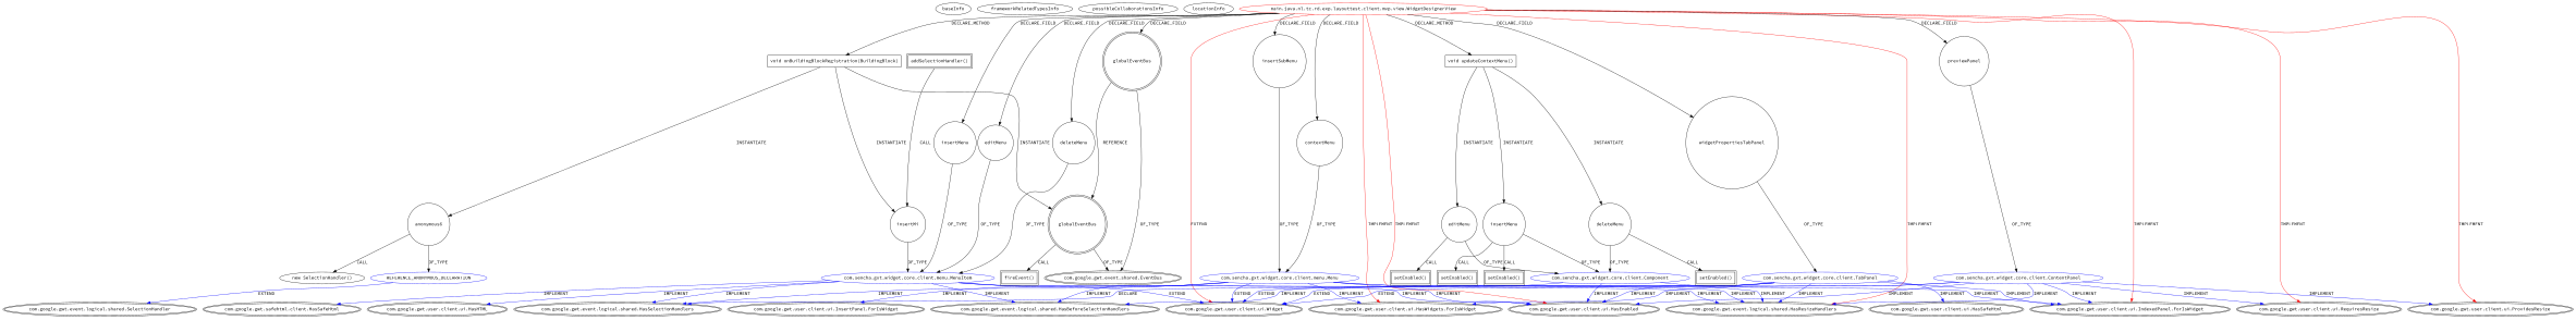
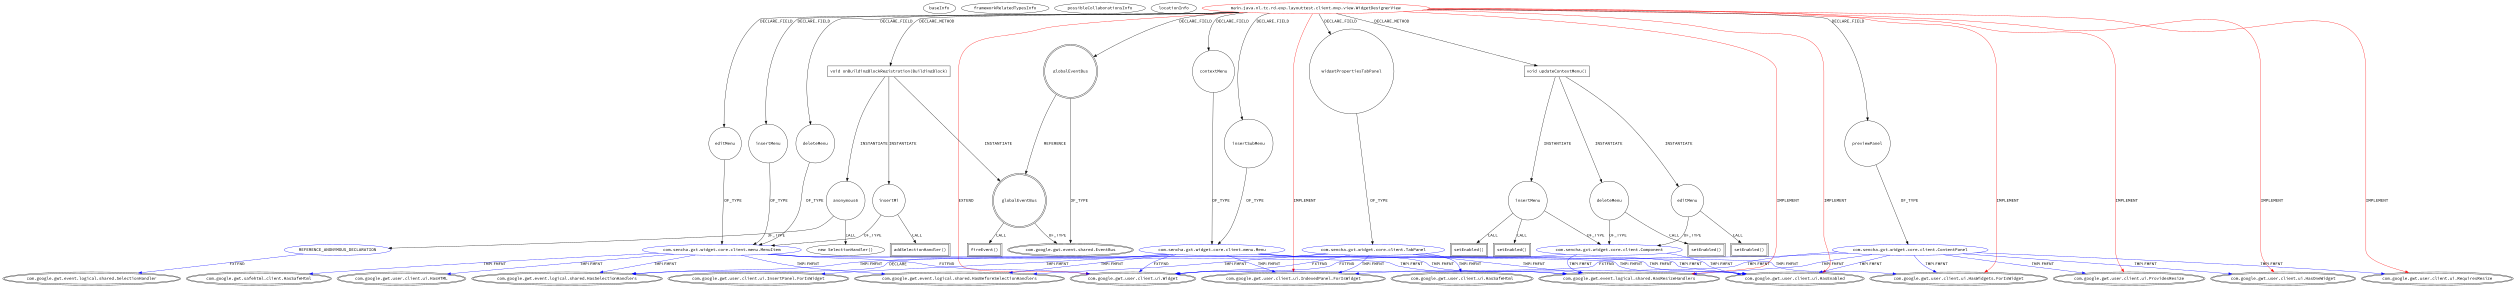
  digraph {
    fontname="Source Code Pro"
    node [fontname="Source Code Pro" isFrameworkType=true vertexType=FRAMEWORK_INTERFACE_TYPE]
    edge [fontname="Source Code Pro"]
    baseInfo [category=extension_graph graphId=4344 isAnonymous=false possibleRelation=true isFrameworkType="" vertexType=""]
    frameworkRelatedTypesInfo [0="com.google.gwt.user.client.ui.Widget" 1="com.google.gwt.event.logical.shared.HasResizeHandlers" 2="com.google.gwt.user.client.ui.HasEnabled" 3="com.google.gwt.user.client.ui.HasWidgets.ForIsWidget" 4="com.google.gwt.user.client.ui.IndexedPanel.ForIsWidget" 5="com.google.gwt.user.client.ui.RequiresResize" 6="com.google.gwt.user.client.ui.ProvidesResize" 7="com.google.gwt.user.client.ui.HasOneWidget" isFrameworkType="" vertexType=""]
    possibleCollaborationsInfo [0="4344~CLIENT_METHOD_DECLARATION-INSTANTIATION-FIELD_DECLARATION-FIELD_DECLARATION-FIELD_DECLARATION-~com.google.gwt.user.client.ui.Widget com.google.gwt.event.logical.shared.HasResizeHandlers com.google.gwt.user.client.ui.HasEnabled com.google.gwt.user.client.ui.HasWidgets.ForIsWidget com.google.gwt.user.client.ui.IndexedPanel.ForIsWidget com.google.gwt.user.client.ui.RequiresResize com.google.gwt.user.client.ui.ProvidesResize com.google.gwt.user.client.ui.HasOneWidget ~com.google.gwt.user.client.ui.Widget com.google.gwt.event.logical.shared.HasResizeHandlers com.google.gwt.user.client.ui.HasEnabled com.google.gwt.event.logical.shared.HasSelectionHandlers com.google.gwt.event.logical.shared.HasBeforeSelectionHandlers com.google.gwt.safehtml.client.HasSafeHtml com.google.gwt.user.client.ui.HasHTML ~false~false" 1="4344~FIELD_DECLARATION-~com.google.gwt.user.client.ui.Widget com.google.gwt.event.logical.shared.HasResizeHandlers com.google.gwt.user.client.ui.HasEnabled com.google.gwt.user.client.ui.HasWidgets.ForIsWidget com.google.gwt.user.client.ui.IndexedPanel.ForIsWidget com.google.gwt.user.client.ui.RequiresResize com.google.gwt.user.client.ui.ProvidesResize com.google.gwt.user.client.ui.HasOneWidget ~com.google.gwt.user.client.ui.Widget com.google.gwt.event.logical.shared.HasResizeHandlers com.google.gwt.user.client.ui.HasEnabled com.google.gwt.user.client.ui.HasWidgets.ForIsWidget com.google.gwt.user.client.ui.IndexedPanel.ForIsWidget com.google.gwt.user.client.ui.RequiresResize com.google.gwt.user.client.ui.ProvidesResize com.google.gwt.user.client.ui.HasOneWidget ~false~false" 2="4344~CLIENT_METHOD_DECLARATION-METHOD_CALL-CLIENT_METHOD_DECLARATION-METHOD_CALL-CLIENT_METHOD_DECLARATION-METHOD_CALL-~com.google.gwt.user.client.ui.Widget com.google.gwt.event.logical.shared.HasResizeHandlers com.google.gwt.user.client.ui.HasEnabled com.google.gwt.user.client.ui.HasWidgets.ForIsWidget com.google.gwt.user.client.ui.IndexedPanel.ForIsWidget com.google.gwt.user.client.ui.RequiresResize com.google.gwt.user.client.ui.ProvidesResize com.google.gwt.user.client.ui.HasOneWidget ~com.google.gwt.user.client.ui.Widget com.google.gwt.event.logical.shared.HasResizeHandlers com.google.gwt.user.client.ui.HasEnabled ~false~false" 3="4344~FIELD_DECLARATION-~com.google.gwt.user.client.ui.Widget com.google.gwt.event.logical.shared.HasResizeHandlers com.google.gwt.user.client.ui.HasEnabled com.google.gwt.user.client.ui.HasWidgets.ForIsWidget com.google.gwt.user.client.ui.IndexedPanel.ForIsWidget com.google.gwt.user.client.ui.RequiresResize com.google.gwt.user.client.ui.ProvidesResize com.google.gwt.user.client.ui.HasOneWidget ~com.google.gwt.user.client.ui.Widget com.google.gwt.event.logical.shared.HasResizeHandlers com.google.gwt.user.client.ui.HasEnabled com.google.gwt.user.client.ui.IndexedPanel.ForIsWidget com.google.gwt.event.logical.shared.HasBeforeSelectionHandlers com.google.gwt.event.logical.shared.HasSelectionHandlers com.google.gwt.user.client.ui.HasWidgets ~false~false" 4="4344~FIELD_DECLARATION-FIELD_DECLARATION-~com.google.gwt.user.client.ui.Widget com.google.gwt.event.logical.shared.HasResizeHandlers com.google.gwt.user.client.ui.HasEnabled com.google.gwt.user.client.ui.HasWidgets.ForIsWidget com.google.gwt.user.client.ui.IndexedPanel.ForIsWidget com.google.gwt.user.client.ui.RequiresResize com.google.gwt.user.client.ui.ProvidesResize com.google.gwt.user.client.ui.HasOneWidget ~com.google.gwt.user.client.ui.Widget com.google.gwt.event.logical.shared.HasResizeHandlers com.google.gwt.user.client.ui.HasEnabled com.google.gwt.user.client.ui.HasWidgets.ForIsWidget com.google.gwt.user.client.ui.IndexedPanel.ForIsWidget com.google.gwt.user.client.ui.InsertPanel.ForIsWidget com.google.gwt.event.logical.shared.HasBeforeSelectionHandlers com.google.gwt.event.logical.shared.HasSelectionHandlers ~false~false" 5="4344~CLIENT_METHOD_DECLARATION-INSTANTIATION-~com.google.gwt.user.client.ui.Widget com.google.gwt.event.logical.shared.HasResizeHandlers com.google.gwt.user.client.ui.HasEnabled com.google.gwt.user.client.ui.HasWidgets.ForIsWidget com.google.gwt.user.client.ui.IndexedPanel.ForIsWidget com.google.gwt.user.client.ui.RequiresResize com.google.gwt.user.client.ui.ProvidesResize com.google.gwt.user.client.ui.HasOneWidget ~com.google.gwt.event.logical.shared.SelectionHandler ~false~true" isFrameworkType="" vertexType=""]
    locationInfo [contextSignature=WidgetDesignerView filePath="/rdomingonl-layoutTest/layoutTest-master/src/main/java/nl/tc/rd/exp/layouttest/client/mvp/view/WidgetDesignerView.java" graphId=4344 projectName="rdomingonl-layoutTest" isFrameworkType="" vertexType=""]
    n5 [color=red isFrameworkType=false label="main.java.nl.tc.rd.exp.layouttest.client.mvp.view.WidgetDesignerView" vertexType=ROOT_CLIENT_CLASS_DECLARATION]
    n6 [label="com.google.gwt.user.client.ui.Widget" peripheries=2 vertexType=FRAMEWORK_CLASS_TYPE]
    n7 [label="com.google.gwt.event.logical.shared.HasResizeHandlers" peripheries=2]
    n8 [label="com.google.gwt.user.client.ui.HasEnabled" peripheries=2]
    n9 [label="com.google.gwt.user.client.ui.HasWidgets.ForIsWidget" peripheries=2]
    n10 [label="com.google.gwt.user.client.ui.IndexedPanel.ForIsWidget" peripheries=2]
    n11 [label="com.google.gwt.user.client.ui.RequiresResize" peripheries=2]
    n12 [label="com.google.gwt.user.client.ui.ProvidesResize" peripheries=2]
+   n13 [label="com.google.gwt.user.client.ui.HasOneWidget" peripheries=2]
    n14 [isFrameworkType=false label=contextMenu shape=circle vertexType=FIELD_DECLARATION]
    n15 [isFrameworkType=false label=deleteMenu shape=circle vertexType=FIELD_DECLARATION]
    n16 [isFrameworkType=false label=editMenu shape=circle vertexType=FIELD_DECLARATION]
    n17 [label=globalEventBus peripheries=2 shape=circle vertexType=FIELD_DECLARATION]
    n18 [isFrameworkType=false label=insertMenu shape=circle vertexType=FIELD_DECLARATION]
    n19 [isFrameworkType=false label=insertSubMenu shape=circle vertexType=FIELD_DECLARATION]
    n20 [isFrameworkType=false label=previewPanel shape=circle vertexType=FIELD_DECLARATION]
    n21 [isFrameworkType=false label=widgetPropertiesTabPanel shape=circle vertexType=FIELD_DECLARATION]
    n22 [isFrameworkType=false label="void updateContextMenu()" shape=box vertexType=CLIENT_METHOD_DECLARATION]
    n23 [isFrameworkType=false label="void onBuildingBlockRegistration(BuildingBlock)" shape=box vertexType=CLIENT_METHOD_DECLARATION]
    n24 [color=blue isFrameworkType=false label="com.sencha.gxt.widget.core.client.menu.Menu" vertexType=REFERENCE_CLIENT_CLASS_DECLARATION]
    n25 [color=blue isFrameworkType=false label="com.sencha.gxt.widget.core.client.menu.MenuItem" vertexType=REFERENCE_CLIENT_CLASS_DECLARATION]
    n26 [label="com.google.gwt.event.shared.EventBus" peripheries=2 vertexType=FRAMEWORK_CLASS_TYPE]
    n27 [label=globalEventBus peripheries=2 shape=circle vertexType=VARIABLE_EXPRESION]
    n28 [color=blue isFrameworkType=false label="com.sencha.gxt.widget.core.client.ContentPanel" vertexType=REFERENCE_CLIENT_CLASS_DECLARATION]
    n29 [color=blue isFrameworkType=false label="com.sencha.gxt.widget.core.client.TabPanel" vertexType=REFERENCE_CLIENT_CLASS_DECLARATION]
    n30 [isFrameworkType=false label=insertMenu shape=circle vertexType=VARIABLE_EXPRESION]
    n31 [isFrameworkType=false label=editMenu shape=circle vertexType=VARIABLE_EXPRESION]
    n32 [isFrameworkType=false label=deleteMenu shape=circle vertexType=VARIABLE_EXPRESION]
    n33 [isFrameworkType=false label=insertMi shape=circle vertexType=VARIABLE_EXPRESION]
    n34 [isFrameworkType=false label=anonymous6 shape=circle vertexType=VARIABLE_EXPRESION]
    n35 [label="com.google.gwt.user.client.ui.InsertPanel.ForIsWidget" peripheries=2]
    n36 [label="com.google.gwt.event.logical.shared.HasBeforeSelectionHandlers" peripheries=2]
    n37 [label="com.google.gwt.event.logical.shared.HasSelectionHandlers" peripheries=2]
    n38 [label="com.google.gwt.safehtml.client.HasSafeHtml" peripheries=2]
    n39 [label="com.google.gwt.user.client.ui.HasHTML" peripheries=2]
    n40 [label="fireEvent()" peripheries=2 shape=box vertexType=INSIDE_CALL]
    n41 [label="com.google.gwt.user.client.ui.HasSafeHtml" peripheries=2]
    n42 [color=blue isFrameworkType=false label="com.sencha.gxt.widget.core.client.Component" vertexType=REFERENCE_CLIENT_CLASS_DECLARATION]
    n43 [label="setEnabled()" peripheries=2 shape=box vertexType=INSIDE_CALL]
    n44 [label="setEnabled()" peripheries=2 shape=box vertexType=INSIDE_CALL]
    n45 [label="setEnabled()" peripheries=2 shape=box vertexType=INSIDE_CALL]
    n46 [label="setEnabled()" peripheries=2 shape=box vertexType=INSIDE_CALL]
    n47 [label="addSelectionHandler()" peripheries=2 shape=box vertexType=INSIDE_CALL]
    n48 [color=blue isFrameworkType=false label=REFERENCE_ANONYMOUS_DECLARATION vertexType=REFERENCE_ANONYMOUS_DECLARATION]
    n49 [isFrameworkType=false label="new SelectionHandler()" vertexType=CONSTRUCTOR_CALL]
    n50 [label="com.google.gwt.event.logical.shared.SelectionHandler" peripheries=2]
    n5 -> n6 [color=red label=EXTEND]
    n5 -> n7 [color=red label=IMPLEMENT]
    n5 -> n8 [color=red label=IMPLEMENT]
    n5 -> n9 [color=red label=IMPLEMENT]
    n5 -> n10 [color=red label=IMPLEMENT]
    n5 -> n11 [color=red label=IMPLEMENT]
    n5 -> n12 [color=red label=IMPLEMENT]
+   n5 -> n13 [color=red label=IMPLEMENT]
    n5 -> n14 [label=DECLARE_FIELD]
    n5 -> n15 [label=DECLARE_FIELD]
    n5 -> n16 [label=DECLARE_FIELD]
    n5 -> n17 [label=DECLARE_FIELD]
    n5 -> n18 [label=DECLARE_FIELD]
    n5 -> n19 [label=DECLARE_FIELD]
    n5 -> n20 [label=DECLARE_FIELD]
    n5 -> n21 [label=DECLARE_FIELD]
    n5 -> n22 [label=DECLARE_METHOD]
    n5 -> n23 [label=DECLARE_METHOD]
    n14 -> n24 [label=OF_TYPE]
    n15 -> n25 [label=OF_TYPE]
    n16 -> n25 [label=OF_TYPE]
    n17 -> n26 [label=OF_TYPE]
    n17 -> n27 [label=REFERENCE]
    n18 -> n25 [label=OF_TYPE]
    n19 -> n24 [label=OF_TYPE]
    n20 -> n28 [label=OF_TYPE]
    n21 -> n29 [label=OF_TYPE]
    n22 -> n30 [label=INSTANTIATE]
    n22 -> n31 [label=INSTANTIATE]
    n22 -> n32 [label=INSTANTIATE]
    n23 -> n27 [label=INSTANTIATE]
    n23 -> n33 [label=INSTANTIATE]
    n23 -> n34 [label=INSTANTIATE]
    n24 -> n6 [color=blue label=EXTEND]
    n24 -> n7 [color=blue label=IMPLEMENT]
    n24 -> n8 [color=blue label=IMPLEMENT]
    n24 -> n9 [color=blue label=IMPLEMENT]
    n24 -> n10 [color=blue label=IMPLEMENT]
    n24 -> n35 [color=blue label=IMPLEMENT]
    n24 -> n36 [color=blue label=IMPLEMENT]
    n24 -> n37 [color=blue label=IMPLEMENT]
    n25 -> n6 [color=blue label=EXTEND]
    n25 -> n7 [color=blue label=IMPLEMENT]
    n25 -> n8 [color=blue label=IMPLEMENT]
    n25 -> n36 [color=blue label=IMPLEMENT]
    n25 -> n37 [color=blue label=IMPLEMENT]
    n25 -> n38 [color=blue label=IMPLEMENT]
    n25 -> n39 [color=blue label=IMPLEMENT]
    n27 -> n26 [label=OF_TYPE]
    n27 -> n40 [label=CALL]
    n28 -> n6 [color=blue label=EXTEND]
    n28 -> n7 [color=blue label=IMPLEMENT]
    n28 -> n8 [color=blue label=IMPLEMENT]
    n28 -> n9 [color=blue label=IMPLEMENT]
    n28 -> n10 [color=blue label=IMPLEMENT]
    n28 -> n11 [color=blue label=IMPLEMENT]
    n28 -> n12 [color=blue label=IMPLEMENT]
+   n28 -> n13 [color=blue label=IMPLEMENT]
    n29 -> n6 [color=blue label=EXTEND]
    n29 -> n7 [color=blue label=IMPLEMENT]
    n29 -> n8 [color=blue label=IMPLEMENT]
    n29 -> n10 [color=blue label=IMPLEMENT]
    n29 -> n36 [color=blue label=IMPLEMENT]
    n29 -> n37 [color=blue label=DECLARE]
    n29 -> n41 [color=blue label=IMPLEMENT]
    n30 -> n42 [label=OF_TYPE]
    n30 -> n43 [label=CALL]
    n30 -> n44 [label=CALL]
    n31 -> n42 [label=OF_TYPE]
    n31 -> n45 [label=CALL]
    n32 -> n42 [label=OF_TYPE]
    n32 -> n46 [label=CALL]
    n33 -> n25 [label=OF_TYPE]
-   n47 -> n33 [label=CALL]
+   n33 -> n47 [label=CALL]
    n34 -> n48 [label=OF_TYPE]
    n34 -> n49 [label=CALL]
    n42 -> n6 [color=blue label=EXTEND]
    n42 -> n7 [color=blue label=IMPLEMENT]
    n42 -> n8 [color=blue label=IMPLEMENT]
    n48 -> n50 [color=blue label=EXTEND]
  }
